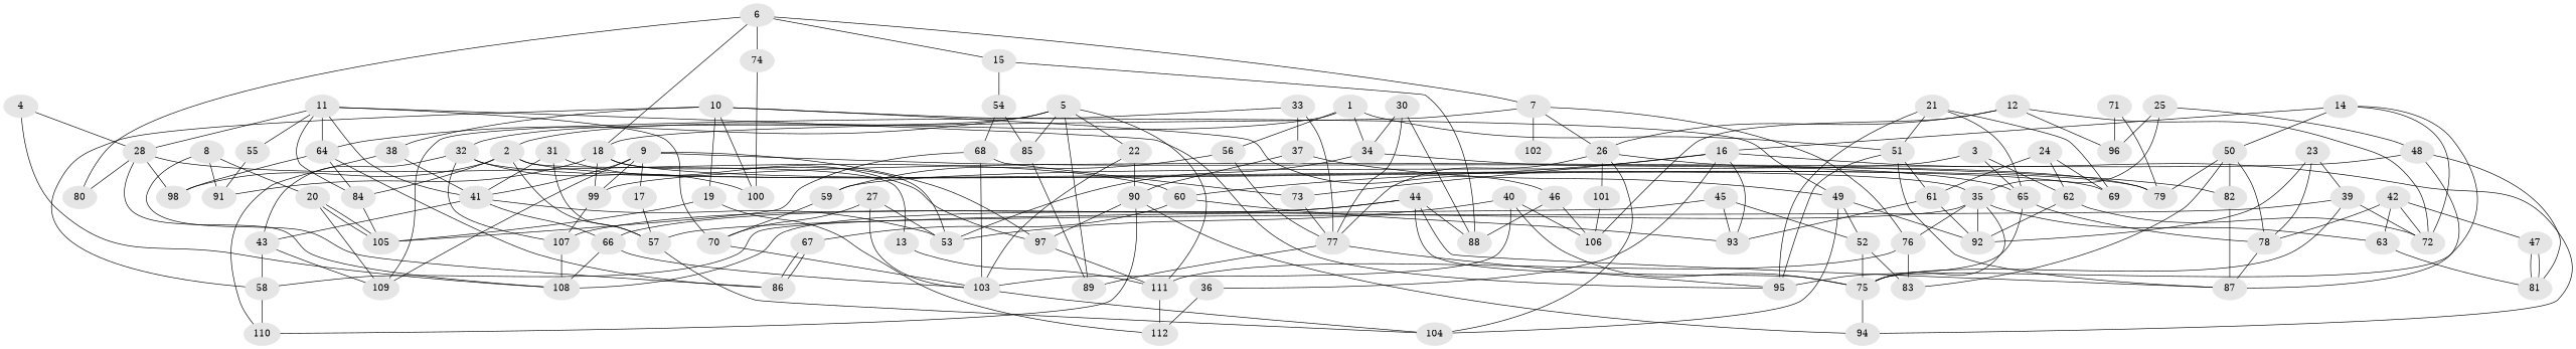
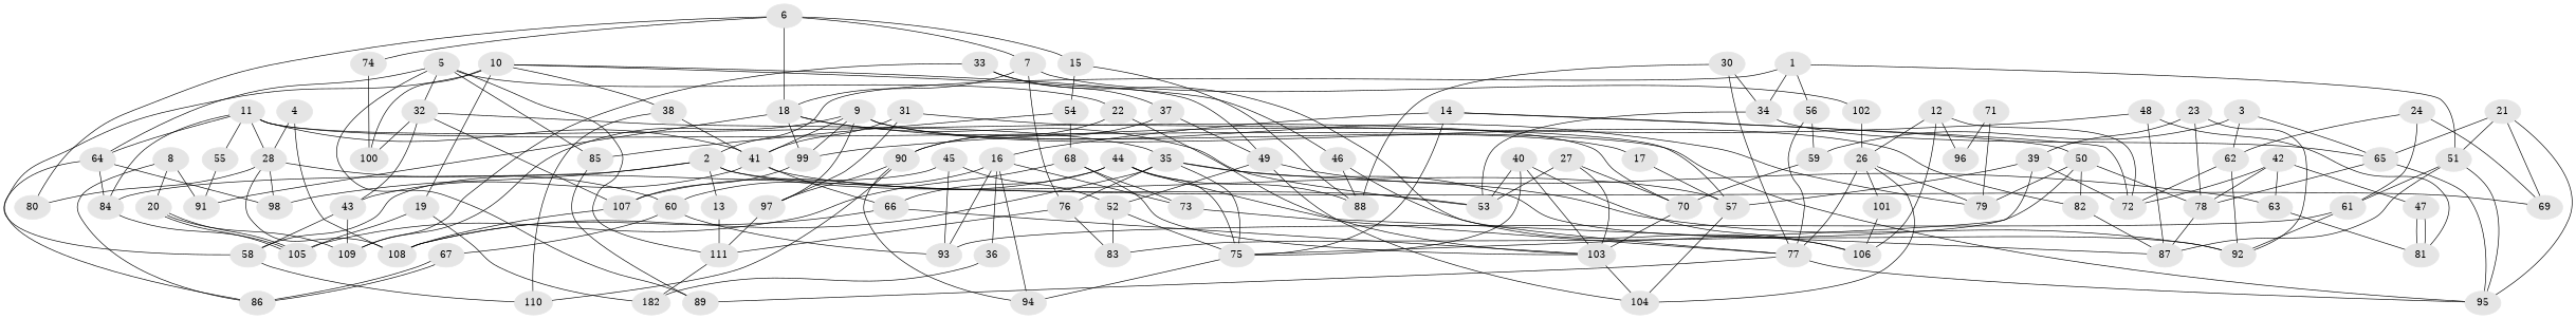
  graph {
    node [color=gray90 style=filled]
    1
    2
    34
    51
    56
    13
    57
    69
    84
    98
    65
    53
    95
    61
    87
    59
    77
    111
    104
    105
    3
    62
    70
    72
    92
    78
    4
    28
    108
    80
    60
    5
    22
    32
    64
    85
    89
    90
    103
    100
    35
    43
    107
    86
-   112
+   112 [label=182]
    6
    7
    15
    18
    74
    26
    76
    102
    54
    88
    91
    99
    79
    101
    83
    8
    20
    109
    9
    17
    41
    82
    97
    66
    10
    19
    38
    46
    49
    58
    110
    106
    52
    11
    55
    12
    96
    14
    16
    50
    75
    36
    73
    93
    94
    68
    67
    21
    23
    39
    24
-   25
    48
    63
    81
    27
    30
    31
    33
    37
    40
    42
    47
    44
    45
    71
    1 -- 2
    1 -- 34
    1 -- 51
    1 -- 56
    2 -- 13
    2 -- 57
    2 -- 69
    2 -- 84
    2 -- 98
    34 -- 65
    34 -- 53
    51 -- 95
    51 -- 61
    51 -- 87
    56 -- 59
    56 -- 77
    13 -- 111
    57 -- 104
    84 -- 105
    65 -- 95
    65 -- 78
    61 -- 92
    61 -- 93
    59 -- 70
    77 -- 95
    77 -- 89
    111 -- 112
    3 -- 65
    3 -- 59
    3 -- 62
    62 -- 72
    62 -- 92
    70 -- 103
    78 -- 87
    4 -- 28
    4 -- 108
    28 -- 98
    28 -- 108
    28 -- 80
    28 -- 60
    60 -- 93
    60 -- 67
    5 -- 111
    5 -- 22
    5 -- 32
    5 -- 64
    5 -- 85
    5 -- 89
    22 -- 90
    22 -- 103
    32 -- 100
    32 -- 35
    32 -- 43
    32 -- 107
    64 -- 84
    64 -- 98
    64 -- 86
    85 -- 89
    90 -- 97
    90 -- 110
    90 -- 94
    103 -- 104
    35 -- 92
    35 -- 108
    35 -- 76
    35 -- 75
    35 -- 63
    43 -- 109
    43 -- 58
    107 -- 108
    6 -- 80
    6 -- 7
    6 -- 15
    6 -- 18
    6 -- 74
    7 -- 18
-   7 -- 26
+   102 -- 26
    7 -- 76
    7 -- 102
    15 -- 54
    15 -- 88
    18 -- 53
    18 -- 91
    18 -- 99
    18 -- 79
    74 -- 100
    26 -- 77
    26 -- 104
    26 -- 79
    26 -- 101
    76 -- 111
    76 -- 83
    54 -- 85
    54 -- 68
    99 -- 107
    101 -- 106
    8 -- 86
    8 -- 91
    8 -- 20
    20 -- 105
    20 -- 105
    20 -- 109
    9 -- 99
    9 -- 109
    9 -- 17
    9 -- 41
    9 -- 82
    9 -- 97
    17 -- 57
    41 -- 53
    41 -- 43
    41 -- 66
    82 -- 87
    97 -- 111
    66 -- 108
    66 -- 103
    10 -- 100
    10 -- 19
    10 -- 38
    10 -- 46
    10 -- 49
    10 -- 58
    19 -- 105
    19 -- 112
    38 -- 41
    38 -- 110
    46 -- 88
    46 -- 106
    49 -- 104
    49 -- 92
    49 -- 52
    58 -- 110
    52 -- 83
    52 -- 75
    11 -- 84
    11 -- 95
    11 -- 70
    11 -- 28
    11 -- 64
    11 -- 41
    11 -- 55
    55 -- 91
    12 -- 72
    12 -- 26
    12 -- 106
    12 -- 96
    14 -- 72
    14 -- 16
    14 -- 50
    14 -- 75
    16 -- 60
    16 -- 36
    16 -- 73
    16 -- 93
    16 -- 94
    50 -- 78
    50 -- 79
    50 -- 83
    50 -- 82
    75 -- 94
    36 -- 112
    73 -- 77
    68 -- 105
    68 -- 103
    68 -- 73
    67 -- 86
    67 -- 86
    21 -- 51
    21 -- 69
    21 -- 65
    21 -- 95
    23 -- 92
    23 -- 78
    23 -- 39
    39 -- 57
    39 -- 72
    39 -- 75
    24 -- 69
    24 -- 61
    24 -- 62
-   25 -- 35
-   25 -- 96
-   25 -- 48
    48 -- 87
    48 -- 99
    48 -- 81
    63 -- 81
    27 -- 53
    27 -- 70
    27 -- 103
    30 -- 34
    30 -- 77
    30 -- 88
    31 -- 57
    31 -- 41
    31 -- 97
    33 -- 77
    33 -- 109
    33 -- 37
    37 -- 90
    37 -- 49
    40 -- 53
    40 -- 103
    40 -- 106
    40 -- 75
    42 -- 72
    42 -- 78
    42 -- 63
    42 -- 47
    47 -- 81
    47 -- 81
    44 -- 87
    44 -- 107
    44 -- 88
    44 -- 66
    44 -- 75
    45 -- 58
    45 -- 52
    45 -- 93
    71 -- 79
    71 -- 96
  }
